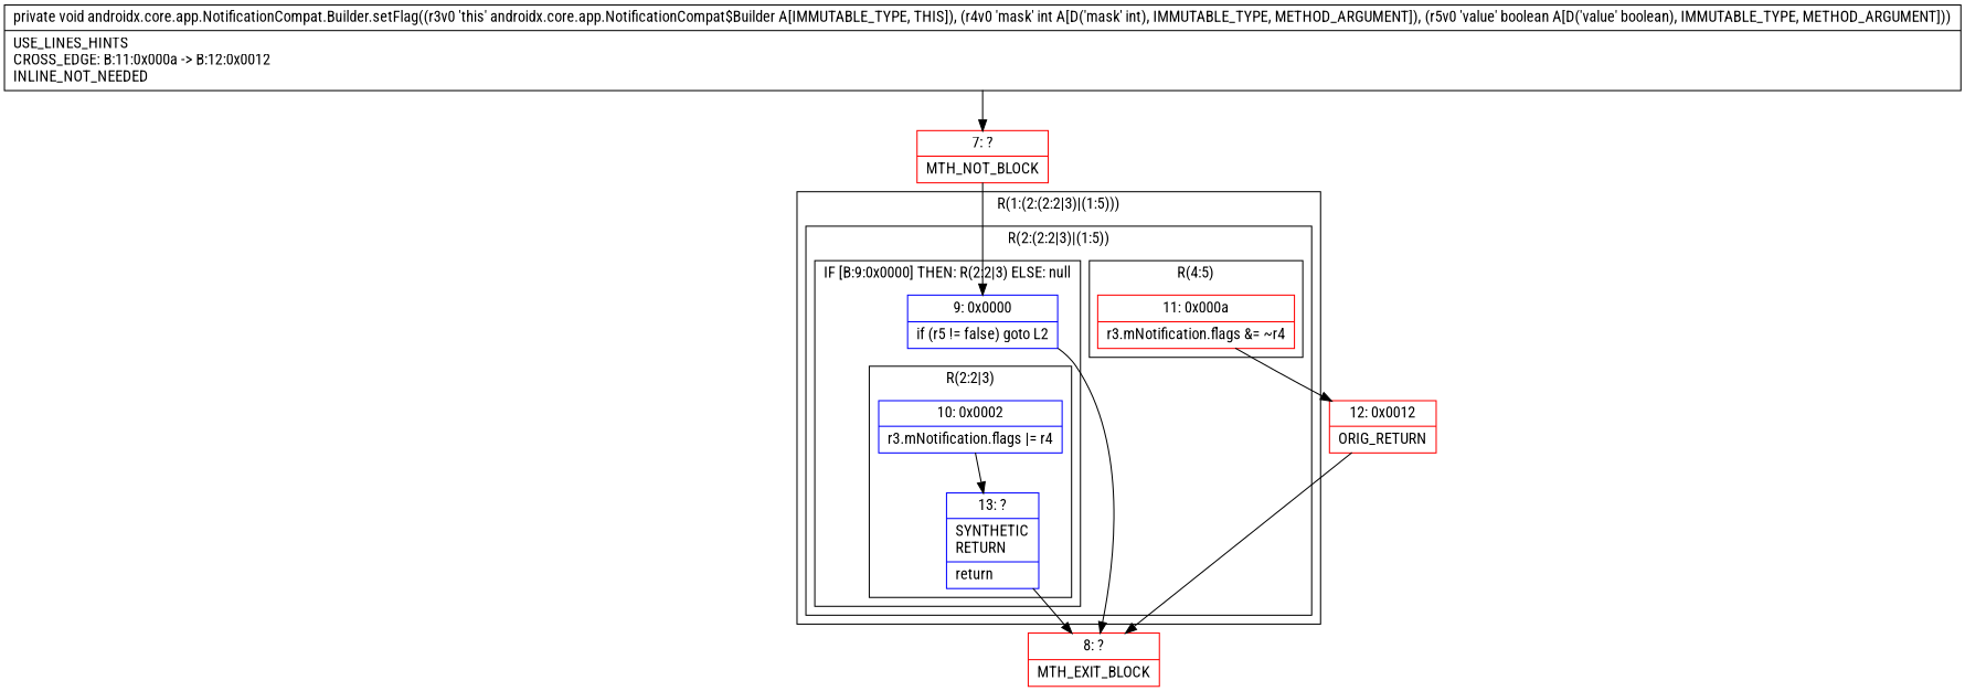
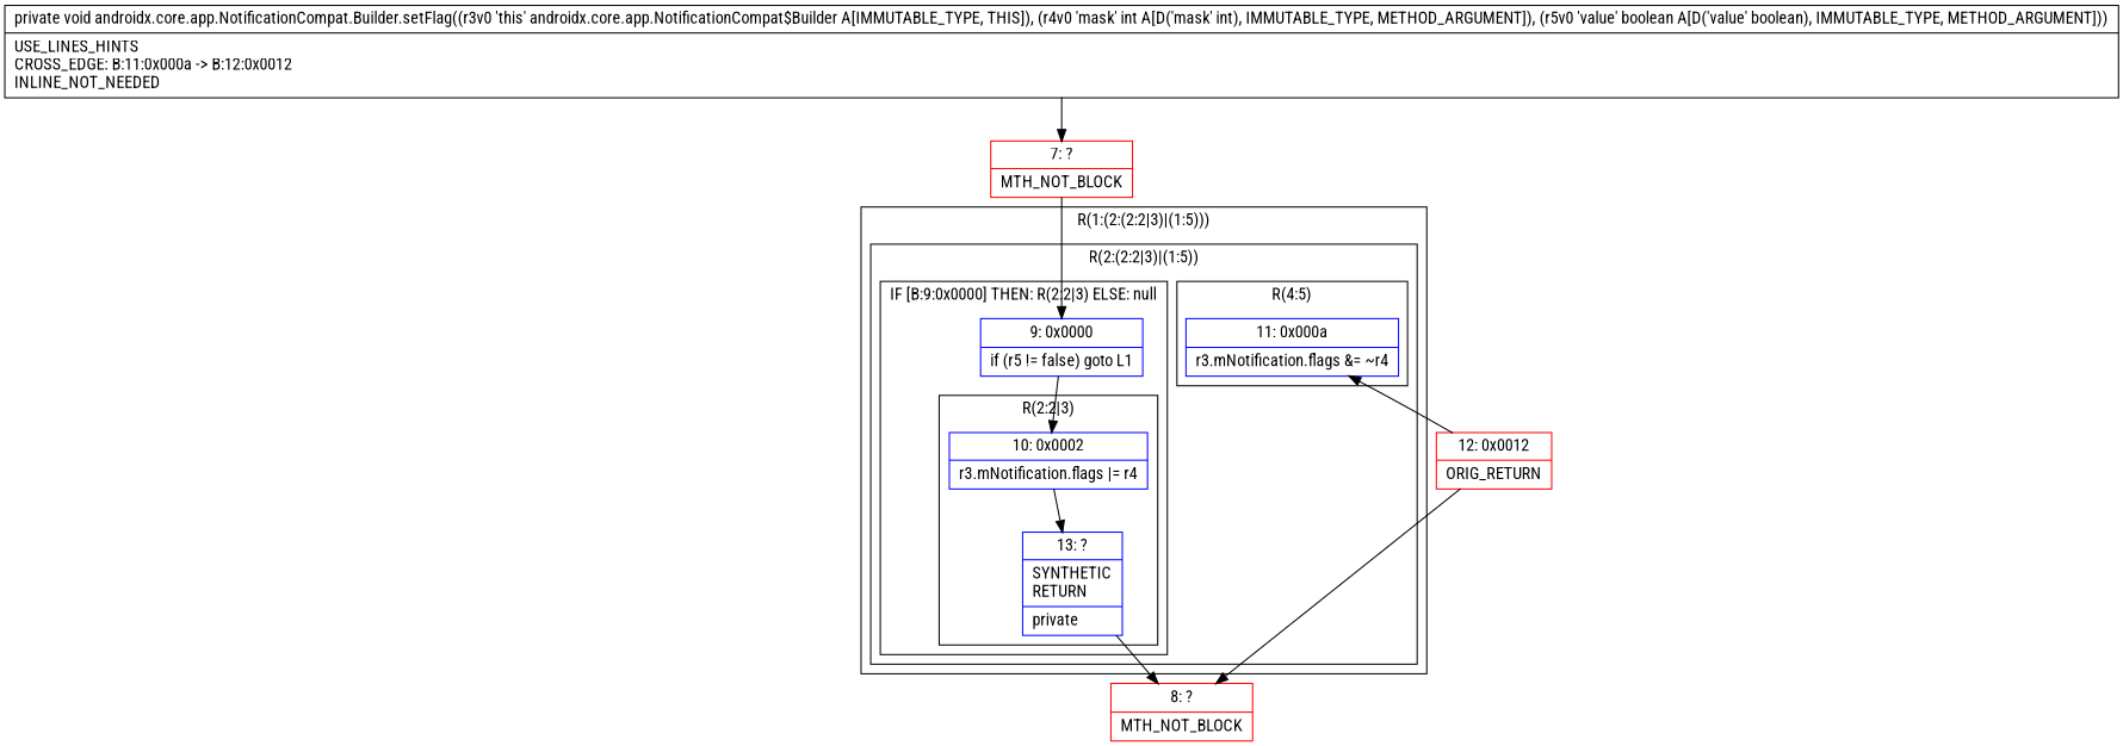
  digraph {
    fontname="Roboto Condensed"
    node [color=blue fontname="Roboto Condensed" shape=record]
    edge [fontname="Roboto Condensed"]
    n1 [label="{10\:\ 0x0002|r3.mNotification.flags \|= r4\l}"]
-   n2 [label="{13\:\ ?|SYNTHETIC\lRETURN\l|return\l}"]
-   n3 [label="{9\:\ 0x0000|if (r5 != false) goto L2\l}"]
-   n4 [color=red label="{11\:\ 0x000a|r3.mNotification.flags &= ~r4\l}"]
-   n5 [color=red label="{8\:\ ?|MTH_EXIT_BLOCK\l}"]
+   n2 [label="{13\:\ ?|SYNTHETIC\lRETURN\l|private\l}"]
+   n3 [label="{9\:\ 0x0000|if (r5 != false) goto L1\l}"]
+   n4 [label="{11\:\ 0x000a|r3.mNotification.flags &= ~r4\l}"]
+   n5 [color=red label="{8\:\ ?|MTH_NOT_BLOCK\l}"]
    n6 [color=red label="{12\:\ 0x0012|ORIG_RETURN\l}"]
    n7 [color=red label="{7\:\ ?|MTH_NOT_BLOCK\l}"]
    n8 [label="{private void androidx.core.app.NotificationCompat.Builder.setFlag((r3v0 'this' androidx.core.app.NotificationCompat$Builder A[IMMUTABLE_TYPE, THIS]), (r4v0 'mask' int A[D('mask' int), IMMUTABLE_TYPE, METHOD_ARGUMENT]), (r5v0 'value' boolean A[D('value' boolean), IMMUTABLE_TYPE, METHOD_ARGUMENT]))  | USE_LINES_HINTS\lCROSS_EDGE: B:11:0x000a \-\> B:12:0x0012\lINLINE_NOT_NEEDED\l}" color=""]
    subgraph cluster_1 {
      label="R(1:(2:(2:2|3)|(1:5)))"
      subgraph cluster_2 {
        label="R(2:(2:2|3)|(1:5))"
        subgraph cluster_3 {
          label="IF [B:9:0x0000] THEN: R(2:2|3) ELSE: null"
          n3
          subgraph cluster_4 {
            label="R(2:2|3)"
            n1
            n2
          }
        }
        subgraph cluster_5 {
          label="R(4:5)"
          n4
        }
      }
    }
    n1 -> n2
    n2 -> n5
-   n3 -> n5
-   n4 -> n6
+   n3 -> n1
+   n6 -> n4
    n6 -> n5
    n7 -> n3
    n8 -> n7
  }
